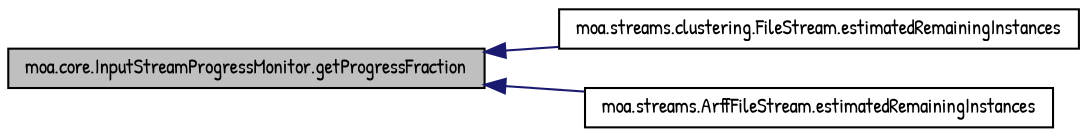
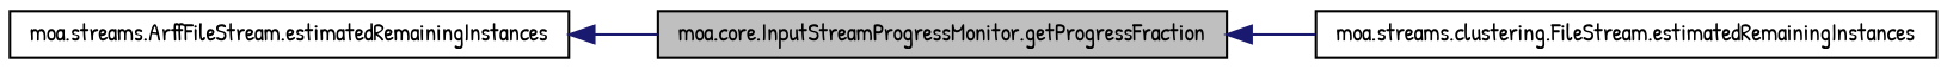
  digraph {
    rankdir=LR
    fontname="Patrick Hand"
    node [color=black fillcolor=white fontname="Patrick Hand" fontsize=10 shape=record style=filled]
    edge [color=midnightblue dir=back fontname="Patrick Hand" fontsize=10 labelfontname=Helvetica labelfontsize=10 style=solid]
    n1 [fillcolor=grey75 fontcolor=black height=0.2 label="moa.core.InputStreamProgressMonitor.getProgressFraction" width=0.4]
    n2 [height=0.2 label="moa.streams.clustering.FileStream.estimatedRemainingInstances" width=0.4]
    n3 [height=0.2 label="moa.streams.ArffFileStream.estimatedRemainingInstances" width=0.4]
    n1 -> n2
-   n1 -> n3
+   n3 -> n1
  }
